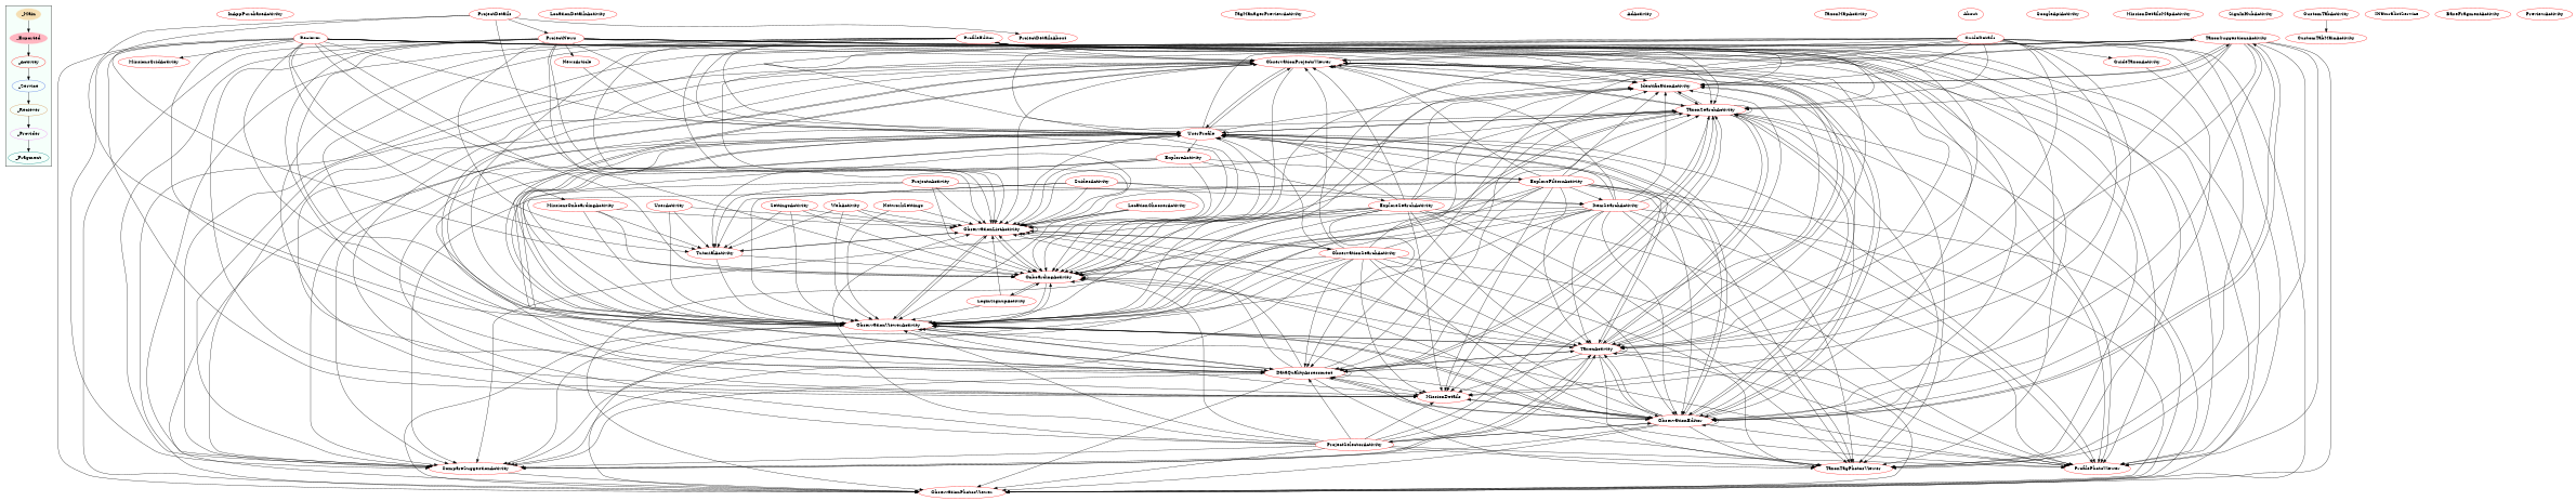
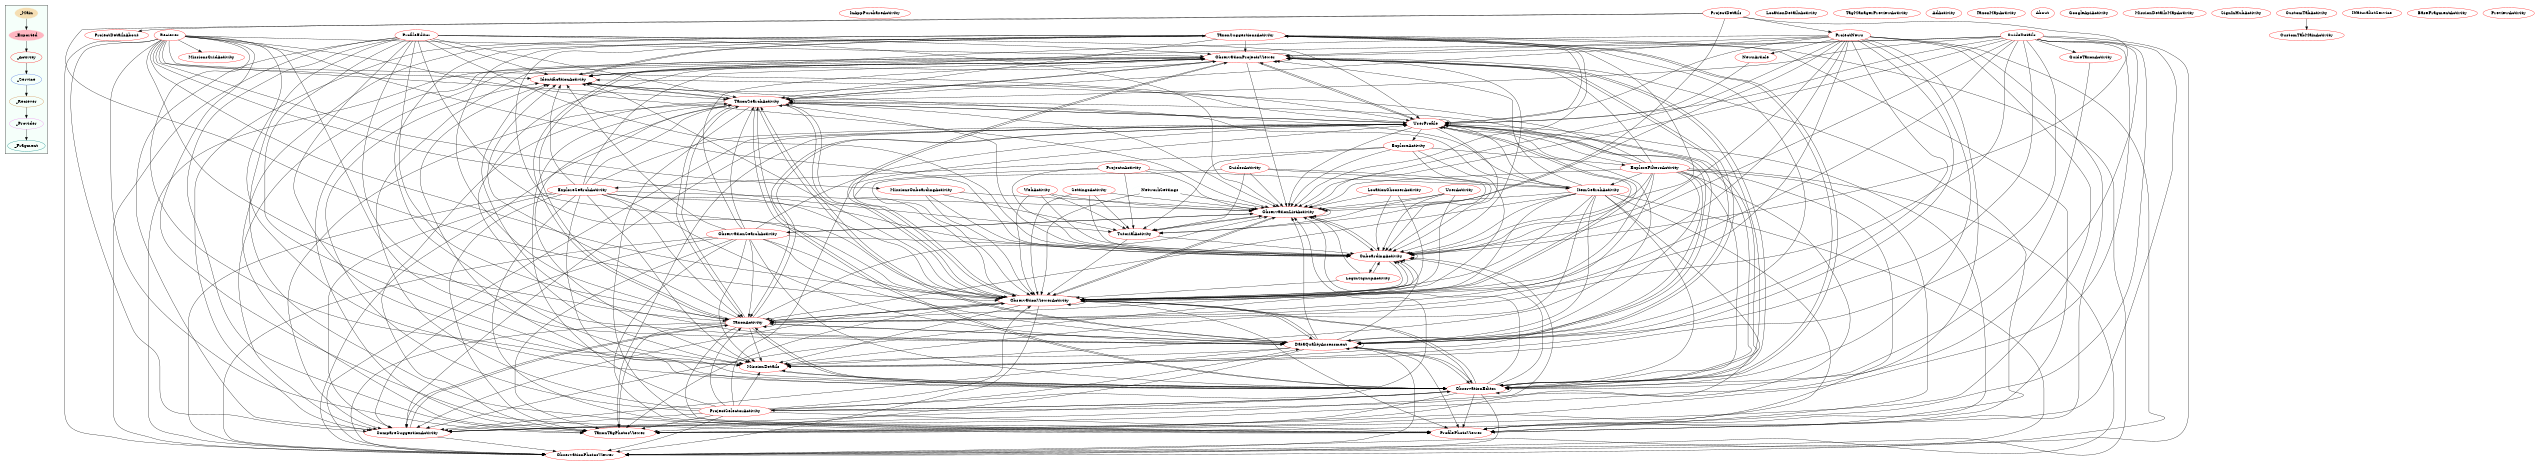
  digraph {
    node [color=red]
    _Activity
    _Service [color=royalblue]
    _Reciever [color=peru]
    _Provider [color=violet]
    _Fragment [color=teal]
    _Main [color=mintcream fillcolor=wheat style=filled]
    _Exported [color=mintcream fillcolor=lightpink style=filled]
    InAppPurchaseActivity
    TaxonSuggestionsActivity
    ProfilePhotoViewer
    ObservationProjectsViewer
    IdentificationActivity
    ObservationListActivity
    CompareSuggestionActivity
    ObservationEditor
    OnboardingActivity
    MissionDetails
    DataQualityAssessment
    TaxonSearchActivity
    ObservationPhotosViewer
    TaxonTagPhotosViewer
    TaxonActivity
    ObservationViewerActivity
    UserProfile
    ObservationSearchActivity
    TutorialActivity
    ExploreActivity
    ProjectSelectorActivity
    LoginSignupActivity
    ExploreFiltersActivity
    ItemSearchActivity
    LocationDetailsActivity
    TagManagerPreviewActivity
    AdActivity
    TaxonMapActivity
    ProjectNews
    NewsArticle
    ExploreSearchActivity
    GuideTaxonActivity
    UserActivity
    About
    LocationChooserActivity
    SettingsActivity
    ProjectDetails
    ProjectDetailsAbout
    ProjectsActivity
    GoogleApiActivity
-   NetworkSettings
+   NetworkSettings [color=mintcream]
    MissionDetailsMapActivity
    SignInHubActivity
    n51 [label=Reciever]
    MissionsGridActivity
    MissionsOnboardingActivity
    GuideDetails
    CustomTabActivity
    CustomTabMainActivity
    INaturalistService
    ProfileEditor
    BaseFragmentActivity
    WebActivity
    PreviewActivity
    GuidesActivity
    subgraph cluster_1 {
      bgcolor=mintcream
      _Activity
      _Service
      _Reciever
      _Provider
      _Fragment
      _Main
      _Exported
    }
    _Activity -> _Service
    _Service -> _Reciever
    _Reciever -> _Provider
    _Provider -> _Fragment
    _Main -> _Exported
    _Exported -> _Activity
    TaxonSuggestionsActivity -> ProfilePhotoViewer
    TaxonSuggestionsActivity -> ObservationProjectsViewer
    TaxonSuggestionsActivity -> IdentificationActivity
    TaxonSuggestionsActivity -> ObservationListActivity
    TaxonSuggestionsActivity -> CompareSuggestionActivity
    TaxonSuggestionsActivity -> ObservationEditor
    TaxonSuggestionsActivity -> OnboardingActivity
    TaxonSuggestionsActivity -> MissionDetails
    TaxonSuggestionsActivity -> DataQualityAssessment
    TaxonSuggestionsActivity -> TaxonSearchActivity
    TaxonSuggestionsActivity -> ObservationPhotosViewer
    TaxonSuggestionsActivity -> TaxonTagPhotosViewer
    TaxonSuggestionsActivity -> TaxonActivity
    TaxonSuggestionsActivity -> ObservationViewerActivity
    ObservationProjectsViewer -> ProfilePhotoViewer
    ObservationProjectsViewer -> ObservationProjectsViewer
    ObservationProjectsViewer -> IdentificationActivity
    ObservationProjectsViewer -> ObservationListActivity
    ObservationProjectsViewer -> CompareSuggestionActivity
    ObservationProjectsViewer -> ObservationEditor
    ObservationProjectsViewer -> OnboardingActivity
    ObservationProjectsViewer -> MissionDetails
    ObservationProjectsViewer -> DataQualityAssessment
    ObservationProjectsViewer -> TaxonSearchActivity
    ObservationProjectsViewer -> ObservationPhotosViewer
    ObservationProjectsViewer -> TaxonTagPhotosViewer
    ObservationProjectsViewer -> TaxonActivity
    ObservationProjectsViewer -> ObservationViewerActivity
    ObservationProjectsViewer -> UserProfile
    IdentificationActivity -> TaxonSuggestionsActivity
    IdentificationActivity -> TaxonSearchActivity
    ObservationListActivity -> ObservationListActivity
    ObservationListActivity -> OnboardingActivity
    ObservationListActivity -> ObservationViewerActivity
    ObservationListActivity -> ObservationSearchActivity
    ObservationListActivity -> TutorialActivity
    CompareSuggestionActivity -> ObservationPhotosViewer
    CompareSuggestionActivity -> TaxonActivity
    ObservationEditor -> TaxonSuggestionsActivity
    ObservationEditor -> ProfilePhotoViewer
    ObservationEditor -> ObservationProjectsViewer
    ObservationEditor -> IdentificationActivity
    ObservationEditor -> ObservationListActivity
    ObservationEditor -> CompareSuggestionActivity
    ObservationEditor -> ObservationEditor
    ObservationEditor -> OnboardingActivity
    ObservationEditor -> MissionDetails
    ObservationEditor -> DataQualityAssessment
    ObservationEditor -> TaxonSearchActivity
    ObservationEditor -> ObservationPhotosViewer
    ObservationEditor -> TaxonTagPhotosViewer
    ObservationEditor -> TaxonActivity
    ObservationEditor -> ObservationViewerActivity
    ObservationEditor -> UserProfile
    ObservationEditor -> ProjectSelectorActivity
    OnboardingActivity -> ObservationListActivity
    OnboardingActivity -> OnboardingActivity
    OnboardingActivity -> ObservationViewerActivity
    OnboardingActivity -> LoginSignupActivity
    MissionDetails -> ObservationEditor
    DataQualityAssessment -> ProfilePhotoViewer
    DataQualityAssessment -> ObservationProjectsViewer
    DataQualityAssessment -> IdentificationActivity
    DataQualityAssessment -> ObservationListActivity
    DataQualityAssessment -> CompareSuggestionActivity
    DataQualityAssessment -> ObservationEditor
    DataQualityAssessment -> OnboardingActivity
    DataQualityAssessment -> MissionDetails
    DataQualityAssessment -> DataQualityAssessment
    DataQualityAssessment -> TaxonSearchActivity
    DataQualityAssessment -> ObservationPhotosViewer
    DataQualityAssessment -> TaxonTagPhotosViewer
    DataQualityAssessment -> TaxonActivity
    DataQualityAssessment -> ObservationViewerActivity
    DataQualityAssessment -> UserProfile
    TaxonSearchActivity -> ProfilePhotoViewer
    TaxonSearchActivity -> ObservationProjectsViewer
    TaxonSearchActivity -> IdentificationActivity
    TaxonSearchActivity -> ObservationListActivity
    TaxonSearchActivity -> CompareSuggestionActivity
    TaxonSearchActivity -> ObservationEditor
    TaxonSearchActivity -> OnboardingActivity
    TaxonSearchActivity -> MissionDetails
    TaxonSearchActivity -> DataQualityAssessment
    TaxonSearchActivity -> TaxonSearchActivity
    TaxonSearchActivity -> ObservationPhotosViewer
    TaxonSearchActivity -> TaxonTagPhotosViewer
    TaxonSearchActivity -> TaxonActivity
    TaxonSearchActivity -> ObservationViewerActivity
    TaxonSearchActivity -> UserProfile
    TaxonActivity -> ProfilePhotoViewer
    TaxonActivity -> ObservationProjectsViewer
    TaxonActivity -> IdentificationActivity
    TaxonActivity -> ObservationListActivity
    TaxonActivity -> CompareSuggestionActivity
    TaxonActivity -> ObservationEditor
    TaxonActivity -> OnboardingActivity
    TaxonActivity -> MissionDetails
    TaxonActivity -> DataQualityAssessment
    TaxonActivity -> TaxonSearchActivity
    TaxonActivity -> ObservationPhotosViewer
    TaxonActivity -> TaxonTagPhotosViewer
    TaxonActivity -> TaxonActivity
    TaxonActivity -> ObservationViewerActivity
    TaxonActivity -> UserProfile
    ObservationViewerActivity -> ProfilePhotoViewer
    ObservationViewerActivity -> ObservationProjectsViewer
    ObservationViewerActivity -> IdentificationActivity
    ObservationViewerActivity -> ObservationListActivity
    ObservationViewerActivity -> CompareSuggestionActivity
    ObservationViewerActivity -> ObservationEditor
    ObservationViewerActivity -> OnboardingActivity
    ObservationViewerActivity -> MissionDetails
    ObservationViewerActivity -> DataQualityAssessment
    ObservationViewerActivity -> TaxonSearchActivity
    ObservationViewerActivity -> ObservationPhotosViewer
    ObservationViewerActivity -> TaxonTagPhotosViewer
    ObservationViewerActivity -> TaxonActivity
    ObservationViewerActivity -> ObservationViewerActivity
    ObservationViewerActivity -> UserProfile
    UserProfile -> TaxonSuggestionsActivity
    UserProfile -> ProfilePhotoViewer
    UserProfile -> ObservationProjectsViewer
    UserProfile -> IdentificationActivity
    UserProfile -> ObservationListActivity
    UserProfile -> CompareSuggestionActivity
    UserProfile -> ObservationEditor
    UserProfile -> OnboardingActivity
    UserProfile -> MissionDetails
    UserProfile -> DataQualityAssessment
    UserProfile -> TaxonSearchActivity
    UserProfile -> ObservationPhotosViewer
    UserProfile -> TaxonTagPhotosViewer
    UserProfile -> TaxonActivity
    UserProfile -> ObservationViewerActivity
    UserProfile -> UserProfile
    UserProfile -> ExploreActivity
    ObservationSearchActivity -> ProfilePhotoViewer
    ObservationSearchActivity -> ObservationProjectsViewer
    ObservationSearchActivity -> IdentificationActivity
    ObservationSearchActivity -> ObservationListActivity
    ObservationSearchActivity -> CompareSuggestionActivity
    ObservationSearchActivity -> ObservationEditor
    ObservationSearchActivity -> OnboardingActivity
    ObservationSearchActivity -> MissionDetails
    ObservationSearchActivity -> DataQualityAssessment
    ObservationSearchActivity -> TaxonSearchActivity
    ObservationSearchActivity -> ObservationPhotosViewer
    ObservationSearchActivity -> TaxonTagPhotosViewer
    ObservationSearchActivity -> TaxonActivity
    ObservationSearchActivity -> ObservationViewerActivity
    ObservationSearchActivity -> UserProfile
    TutorialActivity -> ObservationListActivity
    TutorialActivity -> OnboardingActivity
    TutorialActivity -> ObservationViewerActivity
    ExploreActivity -> ObservationListActivity
    ExploreActivity -> OnboardingActivity
    ExploreActivity -> ObservationViewerActivity
    ExploreActivity -> TutorialActivity
    ExploreActivity -> ExploreFiltersActivity
    ExploreActivity -> ExploreSearchActivity
    ProjectSelectorActivity -> ProfilePhotoViewer
    ProjectSelectorActivity -> ObservationProjectsViewer
    ProjectSelectorActivity -> IdentificationActivity
    ProjectSelectorActivity -> ObservationListActivity
    ProjectSelectorActivity -> CompareSuggestionActivity
    ProjectSelectorActivity -> ObservationEditor
    ProjectSelectorActivity -> OnboardingActivity
    ProjectSelectorActivity -> MissionDetails
    ProjectSelectorActivity -> DataQualityAssessment
    ProjectSelectorActivity -> TaxonSearchActivity
    ProjectSelectorActivity -> ObservationPhotosViewer
    ProjectSelectorActivity -> TaxonTagPhotosViewer
    ProjectSelectorActivity -> TaxonActivity
    ProjectSelectorActivity -> ObservationViewerActivity
    ProjectSelectorActivity -> UserProfile
    LoginSignupActivity -> ObservationListActivity
    LoginSignupActivity -> OnboardingActivity
    LoginSignupActivity -> ObservationViewerActivity
    ExploreFiltersActivity -> ProfilePhotoViewer
    ExploreFiltersActivity -> ObservationProjectsViewer
    ExploreFiltersActivity -> IdentificationActivity
    ExploreFiltersActivity -> ObservationListActivity
    ExploreFiltersActivity -> CompareSuggestionActivity
    ExploreFiltersActivity -> ObservationEditor
    ExploreFiltersActivity -> OnboardingActivity
    ExploreFiltersActivity -> MissionDetails
    ExploreFiltersActivity -> DataQualityAssessment
    ExploreFiltersActivity -> TaxonSearchActivity
    ExploreFiltersActivity -> ObservationPhotosViewer
    ExploreFiltersActivity -> TaxonTagPhotosViewer
    ExploreFiltersActivity -> TaxonActivity
    ExploreFiltersActivity -> ObservationViewerActivity
    ExploreFiltersActivity -> UserProfile
    ExploreFiltersActivity -> ItemSearchActivity
    ItemSearchActivity -> ProfilePhotoViewer
    ItemSearchActivity -> ObservationProjectsViewer
    ItemSearchActivity -> IdentificationActivity
    ItemSearchActivity -> ObservationListActivity
    ItemSearchActivity -> CompareSuggestionActivity
    ItemSearchActivity -> ObservationEditor
    ItemSearchActivity -> OnboardingActivity
    ItemSearchActivity -> MissionDetails
    ItemSearchActivity -> DataQualityAssessment
    ItemSearchActivity -> TaxonSearchActivity
    ItemSearchActivity -> ObservationPhotosViewer
    ItemSearchActivity -> TaxonTagPhotosViewer
    ItemSearchActivity -> TaxonActivity
    ItemSearchActivity -> ObservationViewerActivity
    ItemSearchActivity -> UserProfile
    ProjectNews -> ProfilePhotoViewer
    ProjectNews -> ObservationProjectsViewer
    ProjectNews -> IdentificationActivity
    ProjectNews -> ObservationListActivity
    ProjectNews -> CompareSuggestionActivity
    ProjectNews -> ObservationEditor
    ProjectNews -> OnboardingActivity
    ProjectNews -> MissionDetails
    ProjectNews -> DataQualityAssessment
    ProjectNews -> TaxonSearchActivity
    ProjectNews -> ObservationPhotosViewer
    ProjectNews -> TaxonTagPhotosViewer
    ProjectNews -> TaxonActivity
    ProjectNews -> ObservationViewerActivity
    ProjectNews -> UserProfile
    ProjectNews -> TutorialActivity
    ProjectNews -> NewsArticle
    NewsArticle -> UserProfile
    ExploreSearchActivity -> ProfilePhotoViewer
    ExploreSearchActivity -> ObservationProjectsViewer
    ExploreSearchActivity -> IdentificationActivity
    ExploreSearchActivity -> ObservationListActivity
    ExploreSearchActivity -> CompareSuggestionActivity
    ExploreSearchActivity -> ObservationEditor
    ExploreSearchActivity -> OnboardingActivity
    ExploreSearchActivity -> MissionDetails
    ExploreSearchActivity -> DataQualityAssessment
    ExploreSearchActivity -> TaxonSearchActivity
    ExploreSearchActivity -> ObservationPhotosViewer
    ExploreSearchActivity -> TaxonTagPhotosViewer
    ExploreSearchActivity -> TaxonActivity
    ExploreSearchActivity -> ObservationViewerActivity
    ExploreSearchActivity -> UserProfile
    GuideTaxonActivity -> ObservationEditor
    UserActivity -> ObservationListActivity
+   UserActivity -> OnboardingActivity
    UserActivity -> ObservationViewerActivity
    UserActivity -> TutorialActivity
    LocationChooserActivity -> ObservationListActivity
    LocationChooserActivity -> OnboardingActivity
    LocationChooserActivity -> ObservationViewerActivity
    SettingsActivity -> ObservationListActivity
    SettingsActivity -> OnboardingActivity
    SettingsActivity -> ObservationViewerActivity
    SettingsActivity -> TutorialActivity
    ProjectDetails -> ObservationListActivity
    ProjectDetails -> OnboardingActivity
    ProjectDetails -> ObservationViewerActivity
    ProjectDetails -> ProjectNews
    ProjectDetails -> ProjectDetailsAbout
    ProjectsActivity -> ObservationListActivity
    ProjectsActivity -> OnboardingActivity
    ProjectsActivity -> ObservationViewerActivity
    ProjectsActivity -> TutorialActivity
    ProjectsActivity -> ItemSearchActivity
    NetworkSettings -> ObservationListActivity
    NetworkSettings -> ObservationViewerActivity
    n51 -> ProfilePhotoViewer
    n51 -> ObservationProjectsViewer
    n51 -> IdentificationActivity
    n51 -> ObservationListActivity
    n51 -> CompareSuggestionActivity
    n51 -> ObservationEditor
    n51 -> OnboardingActivity
    n51 -> MissionDetails
    n51 -> DataQualityAssessment
    n51 -> TaxonSearchActivity
    n51 -> ObservationPhotosViewer
    n51 -> TaxonTagPhotosViewer
    n51 -> TaxonActivity
    n51 -> ObservationViewerActivity
    n51 -> UserProfile
    n51 -> TutorialActivity
    n51 -> MissionsGridActivity
    n51 -> MissionsOnboardingActivity
    MissionsOnboardingActivity -> ObservationListActivity
    MissionsOnboardingActivity -> OnboardingActivity
    MissionsOnboardingActivity -> ObservationViewerActivity
    MissionsOnboardingActivity -> TutorialActivity
    GuideDetails -> ProfilePhotoViewer
    GuideDetails -> ObservationProjectsViewer
    GuideDetails -> IdentificationActivity
    GuideDetails -> ObservationListActivity
    GuideDetails -> CompareSuggestionActivity
    GuideDetails -> ObservationEditor
    GuideDetails -> OnboardingActivity
    GuideDetails -> MissionDetails
    GuideDetails -> DataQualityAssessment
    GuideDetails -> TaxonSearchActivity
    GuideDetails -> ObservationPhotosViewer
    GuideDetails -> TaxonTagPhotosViewer
    GuideDetails -> TaxonActivity
    GuideDetails -> ObservationViewerActivity
    GuideDetails -> UserProfile
    GuideDetails -> GuideTaxonActivity
    CustomTabActivity -> CustomTabMainActivity
    ProfileEditor -> ProfilePhotoViewer
    ProfileEditor -> ObservationProjectsViewer
    ProfileEditor -> IdentificationActivity
    ProfileEditor -> ObservationListActivity
    ProfileEditor -> CompareSuggestionActivity
    ProfileEditor -> ObservationEditor
    ProfileEditor -> OnboardingActivity
    ProfileEditor -> MissionDetails
    ProfileEditor -> DataQualityAssessment
    ProfileEditor -> TaxonSearchActivity
    ProfileEditor -> ObservationPhotosViewer
    ProfileEditor -> TaxonTagPhotosViewer
    ProfileEditor -> TaxonActivity
    ProfileEditor -> ObservationViewerActivity
    ProfileEditor -> UserProfile
    WebActivity -> ObservationListActivity
    WebActivity -> OnboardingActivity
    WebActivity -> ObservationViewerActivity
    WebActivity -> TutorialActivity
    GuidesActivity -> ObservationListActivity
    GuidesActivity -> OnboardingActivity
    GuidesActivity -> ObservationViewerActivity
    GuidesActivity -> TutorialActivity
    GuidesActivity -> ItemSearchActivity
  }
